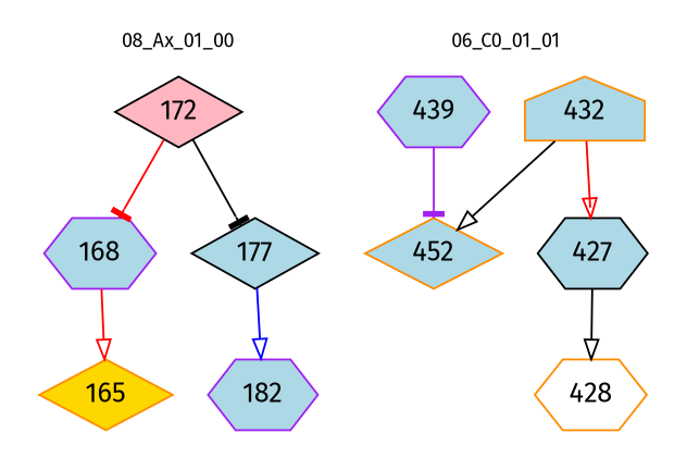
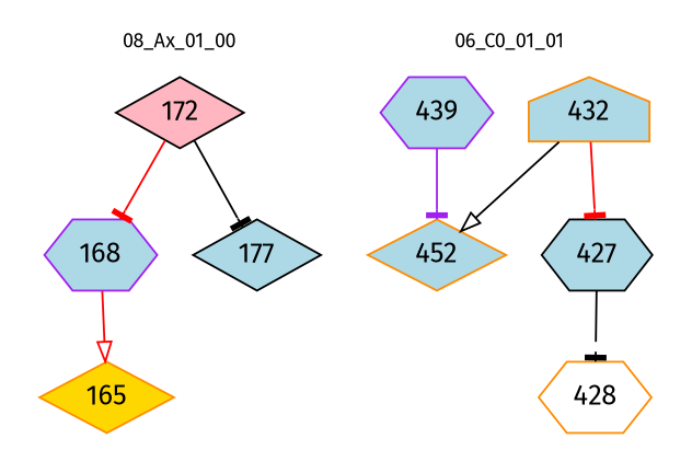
  digraph {
    fontname="Fira Sans"
    node [color=darkorange fillcolor=lightblue fontname="Fira Sans" shape=hexagon style=filled]
    edge [arrowhead=tee color=red fontname="Fira Sans"]
    n1 [color=black fillcolor=lightpink label=172 shape=diamond]
    n2 [color=purple label=168]
    n3 [color=black label=177 shape=diamond]
    n4 [fillcolor=gold label=165 shape=diamond]
-   n5 [color=purple label=182]
    n6 [label=432 shape=house]
    n7 [color=black label=427]
    n8 [color=purple label=439]
    n9 [fillcolor=white label=428]
    n10 [label=452 shape=diamond]
    subgraph cluster_1 {
      color=white
      fontsize=10
      label="08_Ax_01_00"
      n1
      n2
      n3
      n4
-     n5
    }
    subgraph cluster_2 {
      color=white
      fontsize=10
      label="06_C0_01_01"
      n6
      n7
      n8
      n9
      n10
    }
    n1 -> n2
    n1 -> n3 [color=black]
    n2 -> n4 [arrowhead=onormal]
-   n3 -> n5 [arrowhead=onormal color=blue]
-   n6 -> n7 [arrowhead=onormal]
+   n6 -> n7
    n6 -> n10 [arrowhead=onormal color=black]
-   n7 -> n9 [arrowhead=onormal color=black]
+   n7 -> n9 [color=black]
    n8 -> n10 [color=purple]
  }
